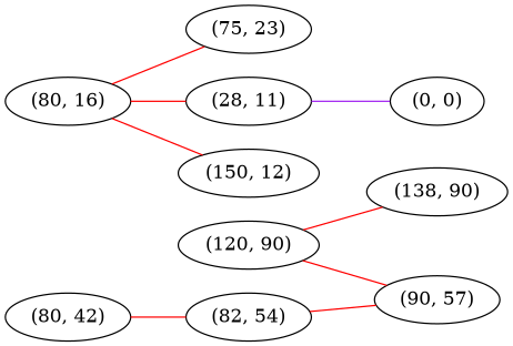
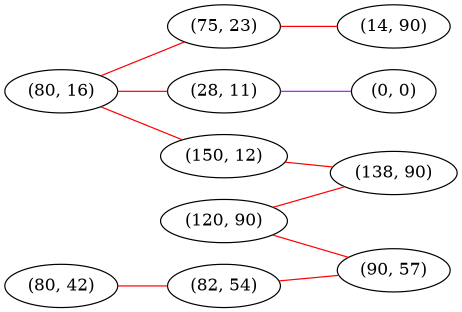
  graph {
    rankdir=LR
    edge [color=red weight=1]
    "(80, 16)"
    "(28, 11)"
    "(150, 12)"
    "(75, 23)"
    "(0, 0)"
    "(138, 90)"
+   "(14, 90)"
    "(80, 42)"
    "(82, 54)"
    "(90, 57)"
    "(120, 90)"
    "(80, 16)" -- "(28, 11)"
    "(80, 16)" -- "(150, 12)"
    "(80, 16)" -- "(75, 23)"
    "(28, 11)" -- "(0, 0)" [color=purple weight=4]
+   "(150, 12)" -- "(138, 90)"
+   "(75, 23)" -- "(14, 90)"
    "(80, 42)" -- "(82, 54)"
    "(82, 54)" -- "(90, 57)"
    "(120, 90)" -- "(138, 90)"
    "(120, 90)" -- "(90, 57)"
  }
